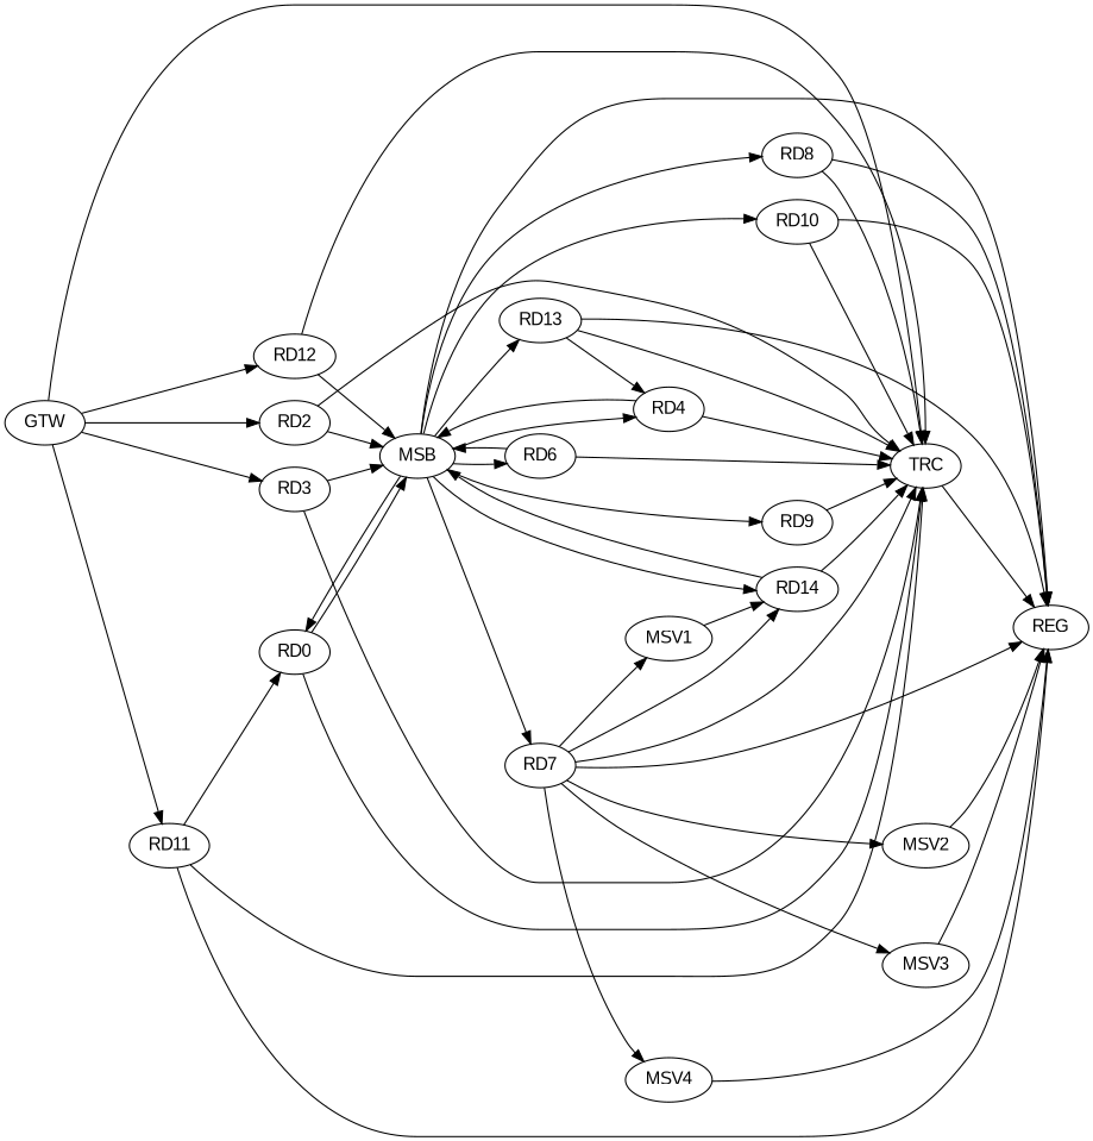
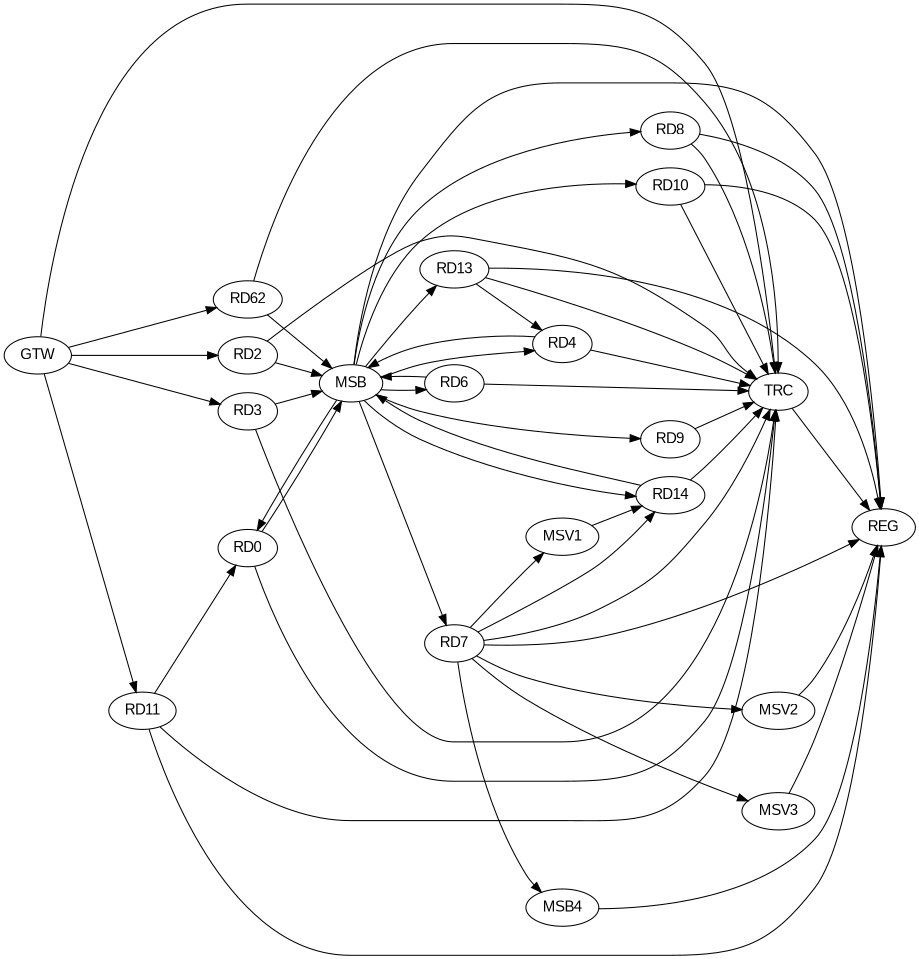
  strict digraph {
    fontname="Liberation Sans"
    rankdir=LR
    node [fontname="Liberation Sans"]
    edge [fontname="Liberation Sans"]
    n1 [label=RD0]
    n2 [label=MSB]
    n3 [label=TRC]
    n4 [label=RD4]
    n5 [label=RD6]
    n6 [label=RD7]
    n7 [label=RD14]
    n8 [label=REG]
    n9 [label=RD8]
    n10 [label=RD9]
    n11 [label=RD10]
    n12 [label=RD13]
    n13 [label=RD2]
    n14 [label=RD3]
    n15 [label=MSV1]
    n16 [label=MSV2]
    n17 [label=MSV3]
-   n18 [label=MSV4]
+   n18 [label=MSB4]
    n19 [label=RD11]
-   n20 [label=RD12]
+   n20 [label=RD62]
    n21 [label=GTW]
    n1 -> n2
    n1 -> n3
    n2 -> n1
    n2 -> n4
    n2 -> n5
    n2 -> n6
    n2 -> n7
    n2 -> n8
    n2 -> n9
    n2 -> n10
    n2 -> n11
    n2 -> n12
    n3 -> n8
    n4 -> n2
    n4 -> n3
    n5 -> n2
    n5 -> n3
    n6 -> n3
    n6 -> n7
    n6 -> n8
    n6 -> n15
    n6 -> n16
    n6 -> n17
    n6 -> n18
    n7 -> n2
    n7 -> n3
    n9 -> n3
    n9 -> n8
    n10 -> n3
    n11 -> n3
    n11 -> n8
    n12 -> n3
    n12 -> n4
    n12 -> n8
    n13 -> n2
    n13 -> n3
    n14 -> n2
    n14 -> n3
    n15 -> n7
    n16 -> n8
    n17 -> n8
    n18 -> n8
    n19 -> n1
    n19 -> n3
    n19 -> n8
    n20 -> n2
    n20 -> n3
    n21 -> n3
    n21 -> n13
    n21 -> n14
    n21 -> n19
    n21 -> n20
  }
